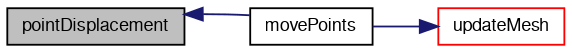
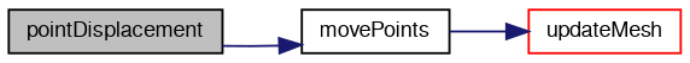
  digraph {
    rankdir=LR
    node [color=black fontname=FreeSans fontsize=10 shape=record]
    edge [color=midnightblue fontname=FreeSans fontsize=10 labelfontname=FreeSans labelfontsize=10 style=solid]
    n1 [fillcolor=grey75 fontcolor=black height=0.2 label=pointDisplacement style=filled width=0.4]
    n2 [height=0.2 label=movePoints width=0.4]
    n3 [color=red height=0.2 label=updateMesh width=0.4]
-   n2 -> n1
+   n1 -> n2
    n2 -> n3
  }
